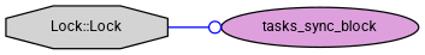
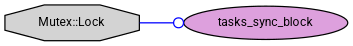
  digraph {
    rankdir=LR
    fontname=Roboto
    node [color=black fontname=Roboto fontsize=10 style=filled]
-   n1 [fillcolor=lightgrey fontcolor=black height=0.2 label="Lock::Lock" shape=octagon width=0.4]
+   n1 [fillcolor=lightgrey fontcolor=black height=0.2 label="Mutex::Lock" shape=octagon width=0.4]
    n2 [fillcolor=plum height=0.2 label=tasks_sync_block shape=ellipse width=0.4]
    n1 -> n2 [color=blue fontname=Roboto fontsize=10 labelfontname=Helvetica labelfontsize=10 style=solid arrowhead=odot]
  }
